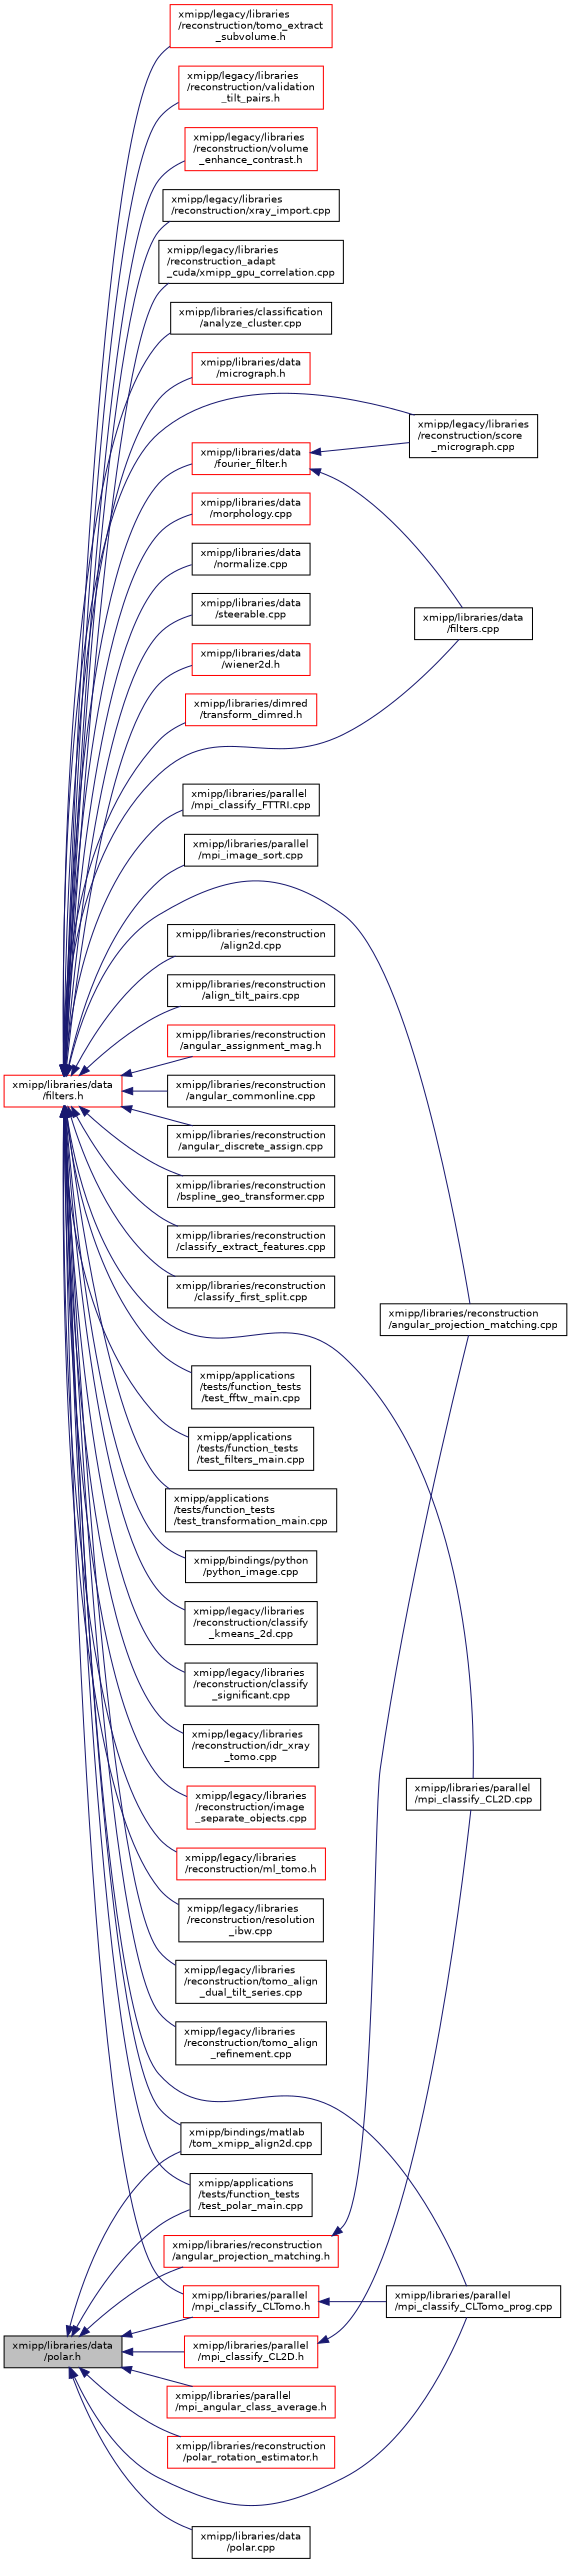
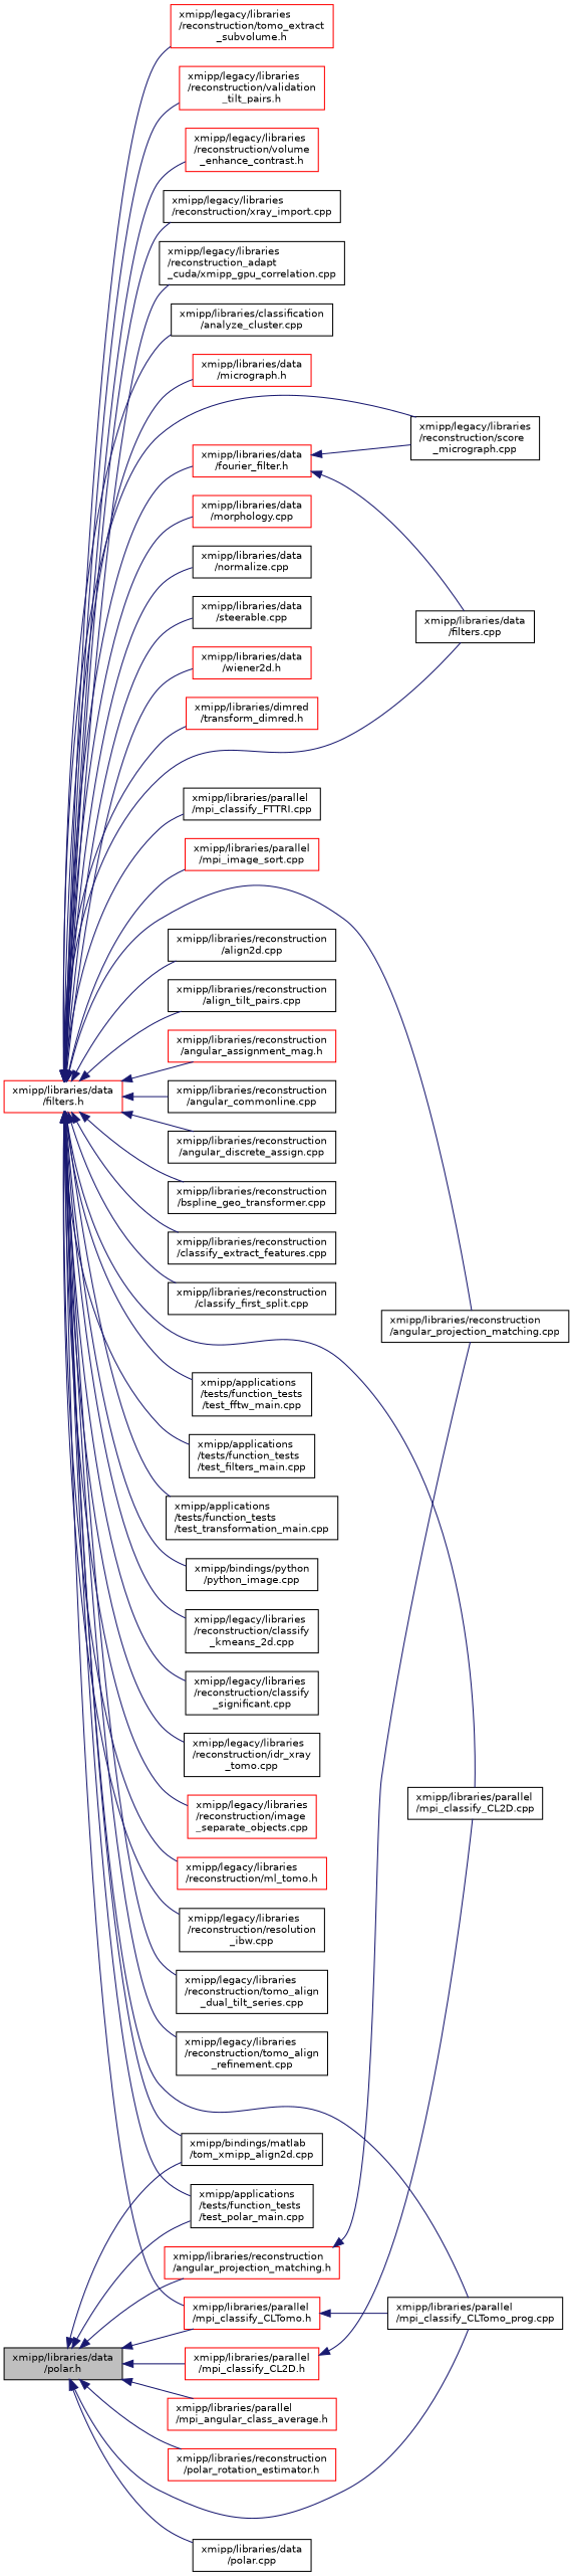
  digraph {
    rankdir=LR
    node [color=black fillcolor=white fontname=Helvetica fontsize=10 shape=record style=filled]
    edge [color=midnightblue dir=back fontname=Helvetica fontsize=10 labelfontname=Helvetica labelfontsize=10 style=solid]
    n1 [fillcolor=grey75 fontcolor=black height=0.2 label="xmipp/libraries/data\l/polar.h" width=0.4]
    n2 [height=0.2 label="xmipp/applications\l/tests/function_tests\l/test_polar_main.cpp" width=0.4]
    n3 [height=0.2 label="xmipp/bindings/matlab\l/tom_xmipp_align2d.cpp" width=0.4]
    n4 [color=red height=0.2 label="xmipp/libraries/parallel\l/mpi_classify_CLTomo.h" width=0.4]
    n5 [height=0.2 label="xmipp/libraries/parallel\l/mpi_classify_CLTomo_prog.cpp" width=0.4]
    n6 [height=0.2 label="xmipp/libraries/data\l/polar.cpp" width=0.4]
    n7 [color=red height=0.2 label="xmipp/libraries/parallel\l/mpi_angular_class_average.h" width=0.4]
    n8 [color=red height=0.2 label="xmipp/libraries/parallel\l/mpi_classify_CL2D.h" width=0.4]
    n9 [color=red height=0.2 label="xmipp/libraries/reconstruction\l/angular_projection_matching.h" width=0.4]
    n10 [color=red height=0.2 label="xmipp/libraries/reconstruction\l/polar_rotation_estimator.h" width=0.4]
    n11 [color=red height=0.2 label="xmipp/libraries/data\l/filters.h" width=0.4]
    n12 [height=0.2 label="xmipp/applications\l/tests/function_tests\l/test_fftw_main.cpp" width=0.4]
    n13 [height=0.2 label="xmipp/applications\l/tests/function_tests\l/test_filters_main.cpp" width=0.4]
    n14 [height=0.2 label="xmipp/applications\l/tests/function_tests\l/test_transformation_main.cpp" width=0.4]
    n15 [height=0.2 label="xmipp/bindings/python\l/python_image.cpp" width=0.4]
    n16 [height=0.2 label="xmipp/legacy/libraries\l/reconstruction/classify\l_kmeans_2d.cpp" width=0.4]
    n17 [height=0.2 label="xmipp/legacy/libraries\l/reconstruction/classify\l_significant.cpp" width=0.4]
    n18 [height=0.2 label="xmipp/legacy/libraries\l/reconstruction/idr_xray\l_tomo.cpp" width=0.4]
    n19 [color=red height=0.2 label="xmipp/legacy/libraries\l/reconstruction/image\l_separate_objects.cpp" width=0.4]
    n20 [color=red height=0.2 label="xmipp/legacy/libraries\l/reconstruction/ml_tomo.h" width=0.4]
    n21 [height=0.2 label="xmipp/legacy/libraries\l/reconstruction/resolution\l_ibw.cpp" width=0.4]
    n22 [height=0.2 label="xmipp/legacy/libraries\l/reconstruction/score\l_micrograph.cpp" width=0.4]
    n23 [height=0.2 label="xmipp/legacy/libraries\l/reconstruction/tomo_align\l_dual_tilt_series.cpp" width=0.4]
    n24 [height=0.2 label="xmipp/legacy/libraries\l/reconstruction/tomo_align\l_refinement.cpp" width=0.4]
    n25 [color=red height=0.2 label="xmipp/legacy/libraries\l/reconstruction/tomo_extract\l_subvolume.h" width=0.4]
    n26 [color=red height=0.2 label="xmipp/legacy/libraries\l/reconstruction/validation\l_tilt_pairs.h" width=0.4]
    n27 [color=red height=0.2 label="xmipp/legacy/libraries\l/reconstruction/volume\l_enhance_contrast.h" width=0.4]
    n28 [height=0.2 label="xmipp/legacy/libraries\l/reconstruction/xray_import.cpp" width=0.4]
    n29 [height=0.2 label="xmipp/legacy/libraries\l/reconstruction_adapt\l_cuda/xmipp_gpu_correlation.cpp" width=0.4]
    n30 [height=0.2 label="xmipp/libraries/classification\l/analyze_cluster.cpp" width=0.4]
    n31 [height=0.2 label="xmipp/libraries/data\l/filters.cpp" width=0.4]
    n32 [color=red height=0.2 label="xmipp/libraries/data\l/fourier_filter.h" width=0.4]
    n33 [color=red height=0.2 label="xmipp/libraries/data\l/micrograph.h" width=0.4]
    n34 [color=red height=0.2 label="xmipp/libraries/data\l/morphology.cpp" width=0.4]
    n35 [height=0.2 label="xmipp/libraries/data\l/normalize.cpp" width=0.4]
    n36 [height=0.2 label="xmipp/libraries/data\l/steerable.cpp" width=0.4]
    n37 [color=red height=0.2 label="xmipp/libraries/data\l/wiener2d.h" width=0.4]
    n38 [color=red height=0.2 label="xmipp/libraries/dimred\l/transform_dimred.h" width=0.4]
    n39 [height=0.2 label="xmipp/libraries/parallel\l/mpi_classify_CL2D.cpp" width=0.4]
    n40 [height=0.2 label="xmipp/libraries/parallel\l/mpi_classify_FTTRI.cpp" width=0.4]
-   n41 [height=0.2 label="xmipp/libraries/parallel\l/mpi_image_sort.cpp" width=0.4]
+   n41 [color=red height=0.2 label="xmipp/libraries/parallel\l/mpi_image_sort.cpp" width=0.4]
    n42 [height=0.2 label="xmipp/libraries/reconstruction\l/align2d.cpp" width=0.4]
    n43 [height=0.2 label="xmipp/libraries/reconstruction\l/align_tilt_pairs.cpp" width=0.4]
    n44 [color=red height=0.2 label="xmipp/libraries/reconstruction\l/angular_assignment_mag.h" width=0.4]
    n45 [height=0.2 label="xmipp/libraries/reconstruction\l/angular_commonline.cpp" width=0.4]
    n46 [height=0.2 label="xmipp/libraries/reconstruction\l/angular_discrete_assign.cpp" width=0.4]
    n47 [height=0.2 label="xmipp/libraries/reconstruction\l/angular_projection_matching.cpp" width=0.4]
    n48 [height=0.2 label="xmipp/libraries/reconstruction\l/bspline_geo_transformer.cpp" width=0.4]
    n49 [height=0.2 label="xmipp/libraries/reconstruction\l/classify_extract_features.cpp" width=0.4]
    n50 [height=0.2 label="xmipp/libraries/reconstruction\l/classify_first_split.cpp" width=0.4]
    n1 -> n2
    n1 -> n3
    n1 -> n4
    n1 -> n5
    n1 -> n6
    n1 -> n7
    n1 -> n8
    n1 -> n9
    n1 -> n10
    n4 -> n5
    n8 -> n39
    n9 -> n47
    n11 -> n2
    n11 -> n3
    n11 -> n4
    n11 -> n5
    n11 -> n12
    n11 -> n13
    n11 -> n14
    n11 -> n15
    n11 -> n16
    n11 -> n17
    n11 -> n18
    n11 -> n19
    n11 -> n20
    n11 -> n21
    n11 -> n22
    n11 -> n23
    n11 -> n24
    n11 -> n25
    n11 -> n26
    n11 -> n27
    n11 -> n28
    n11 -> n29
    n11 -> n30
    n11 -> n31
    n11 -> n32
    n11 -> n33
    n11 -> n34
    n11 -> n35
    n11 -> n36
    n11 -> n37
    n11 -> n38
    n11 -> n39
    n11 -> n40
    n11 -> n41
    n11 -> n42
    n11 -> n43
    n11 -> n44
    n11 -> n45
    n11 -> n46
    n11 -> n47
    n11 -> n48
    n11 -> n49
    n11 -> n50
    n32 -> n22
    n32 -> n31
  }
